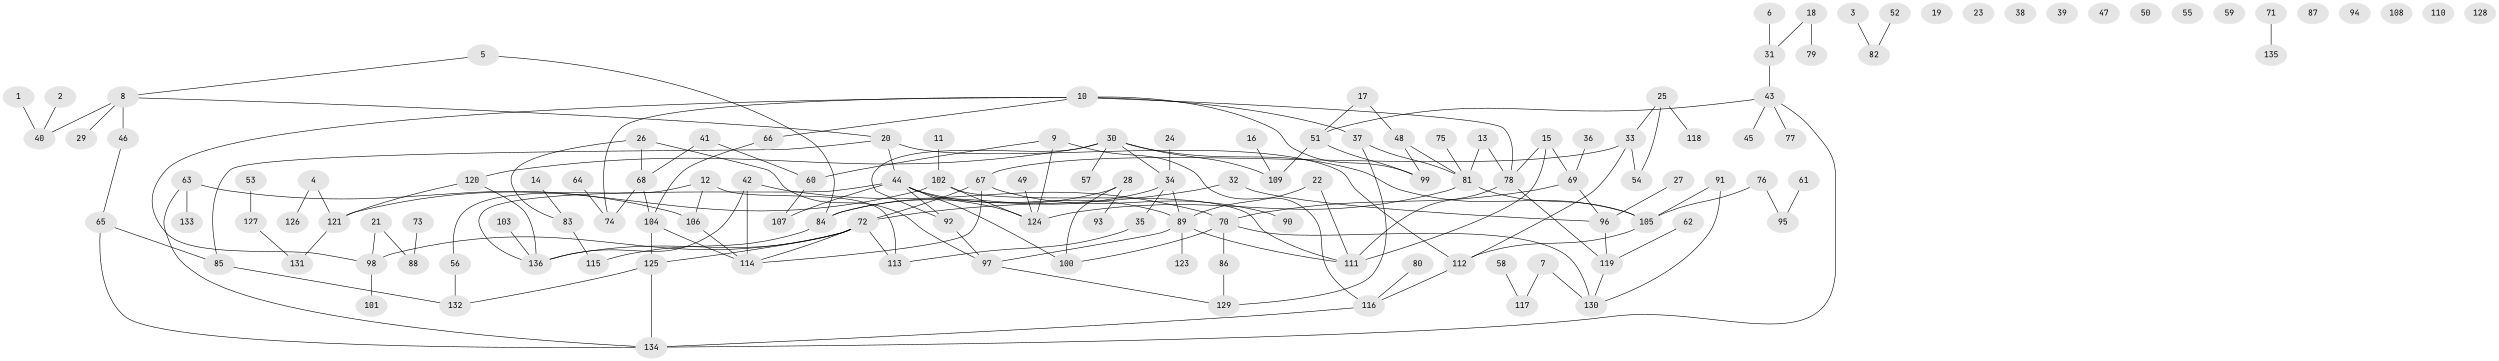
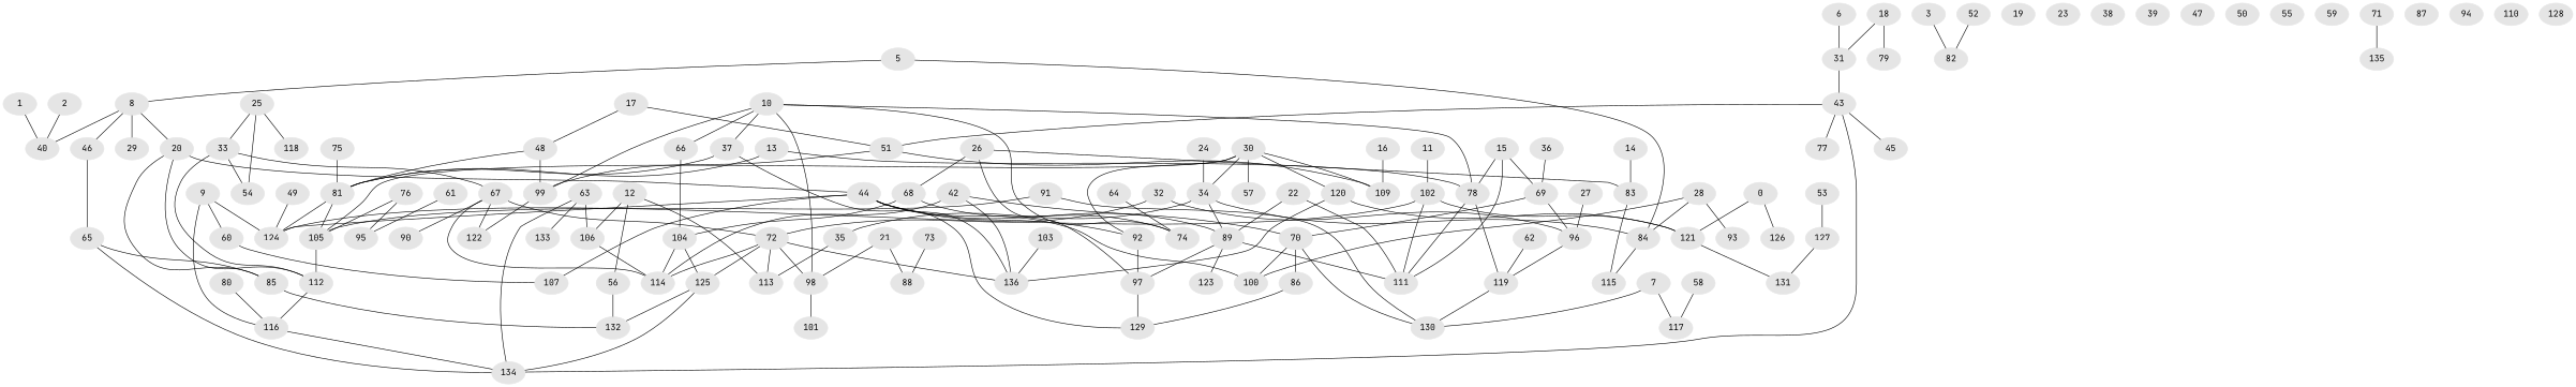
  graph {
    fontname="JetBrains Mono"
    node [color=gray90 fontname="JetBrains Mono" style=filled]
    edge [fontname="JetBrains Mono"]
    1
    40
    2
    3
    82
-   4
+   4 [label=0]
    121
    126
    131
    5
    8
    84
    20
    29
    46
    115
    6
    31
    43
    7
    117
    130
    44
    85
    112
    65
    9
    60
    116
    124
    107
    134
    10
    37
    66
    74
    78
    98
    99
    81
    129
    104
    111
    119
    101
+   122
    11
    102
    12
    56
    106
    113
    132
    114
    13
    105
    14
    83
    15
    69
    96
    70
    16
    109
    17
    48
    51
    18
    79
    19
    89
    100
    92
    136
    21
    88
    22
    97
    123
    23
    24
    34
    35
    25
    33
    54
    118
    67
    26
    68
    27
    28
    93
    30
    57
    120
    45
    77
    32
    72
    125
    90
    36
    38
    39
-   41
    42
    86
    47
    49
    50
    52
    53
    127
    55
    58
    59
    61
    95
    62
    63
    133
    64
    71
    135
    73
    75
    76
    80
    87
    91
    94
    103
-   108
    110
    128
    1 -- 40
    2 -- 40
    3 -- 82
    4 -- 121
    4 -- 126
    121 -- 131
    5 -- 8
    5 -- 84
    8 -- 40
    8 -- 20
    8 -- 29
    8 -- 46
    84 -- 115
    20 -- 44
    20 -- 85
    20 -- 112
    46 -- 65
    6 -- 31
    31 -- 43
    43 -- 134
    43 -- 51
    43 -- 45
    43 -- 77
    7 -- 117
    7 -- 130
    44 -- 124
    44 -- 107
    44 -- 89
    44 -- 100
    44 -- 92
    44 -- 136
    85 -- 132
    112 -- 116
    65 -- 85
    65 -- 134
    9 -- 60
    9 -- 116
    9 -- 124
    60 -- 107
    116 -- 134
    10 -- 37
    10 -- 66
    10 -- 74
    10 -- 78
    10 -- 98
    10 -- 99
    37 -- 81
    37 -- 129
    66 -- 104
    78 -- 111
    78 -- 119
    98 -- 101
+   99 -- 122
    81 -- 124
    81 -- 105
    104 -- 114
    104 -- 125
    119 -- 130
    11 -- 102
    102 -- 121
    102 -- 124
    102 -- 111
    12 -- 56
    12 -- 106
    12 -- 113
    56 -- 132
    106 -- 114
    13 -- 78
    13 -- 81
    105 -- 112
    14 -- 83
    83 -- 115
    15 -- 78
    15 -- 111
    15 -- 69
    69 -- 96
    69 -- 70
    96 -- 119
    70 -- 130
    70 -- 100
    70 -- 86
    16 -- 109
    17 -- 48
    17 -- 51
    48 -- 99
    48 -- 81
    51 -- 99
    51 -- 109
    18 -- 31
    18 -- 79
    89 -- 111
    89 -- 97
    89 -- 123
    92 -- 97
    21 -- 98
    21 -- 88
    22 -- 111
    22 -- 89
    97 -- 129
    24 -- 34
    34 -- 84
    34 -- 89
    34 -- 35
    35 -- 113
    25 -- 33
    25 -- 54
    25 -- 118
    33 -- 112
    33 -- 54
    33 -- 67
+   67 -- 122
    67 -- 114
    67 -- 72
    67 -- 90
    26 -- 83
    26 -- 97
    26 -- 68
    68 -- 74
    68 -- 104
    27 -- 96
    28 -- 84
    28 -- 100
    28 -- 93
    30 -- 105
    30 -- 109
    30 -- 92
    30 -- 34
    30 -- 57
    30 -- 120
    120 -- 121
    120 -- 136
    32 -- 96
    32 -- 72
    72 -- 98
    72 -- 113
    72 -- 114
    72 -- 136
    72 -- 125
    125 -- 134
    125 -- 132
    36 -- 69
-   41 -- 60
-   41 -- 68
    42 -- 114
    42 -- 70
    42 -- 136
    86 -- 129
    49 -- 124
    52 -- 82
    53 -- 127
    127 -- 131
    58 -- 117
    61 -- 95
    62 -- 119
    63 -- 134
    63 -- 106
    63 -- 133
    64 -- 74
    71 -- 135
    73 -- 88
    75 -- 81
    76 -- 105
    76 -- 95
    80 -- 116
    91 -- 130
    91 -- 105
    103 -- 136
  }
